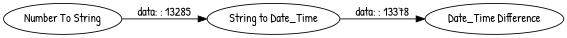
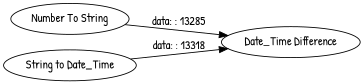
  digraph {
    fontname="Patrick Hand"
    rankdir=LR
    node [fontname="Patrick Hand"]
    edge [fontname="Patrick Hand"]
    n1 [label="Number To String"]
    n2 [label="String to Date_Time"]
    n3 [label="Date_Time Difference"]
-   n1 -> n2 [label="data: : 13285"]
-   n2 -> n3 [label="data: : 13378"]
+   n1 -> n3 [label="data: : 13285"]
+   n2 -> n3 [label="data: : 13318"]
  }
